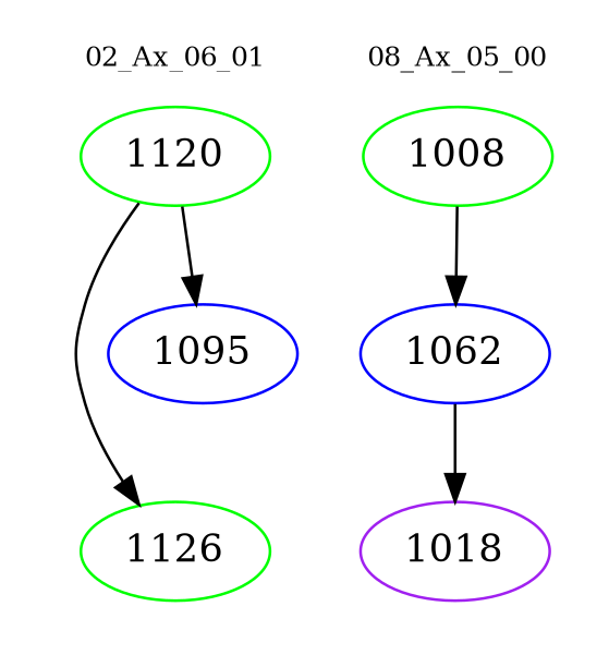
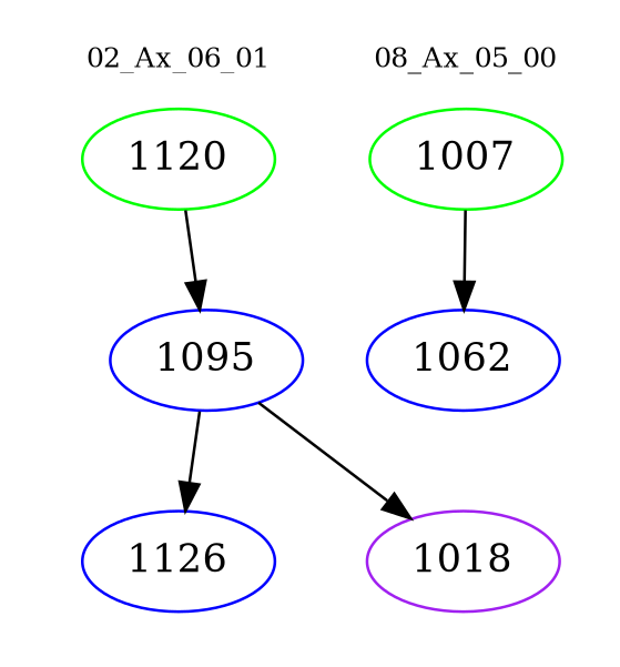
  digraph {
    node [color=blue]
    edge [color=black]
    n1 [color=green label=1120]
    n2 [label=1095]
-   n3 [color=green label=1126]
-   n4 [color=green label=1008]
+   n3 [label=1126]
+   n4 [color=green label=1007]
    n5 [label=1062]
    n6 [color=purple label=1018]
    subgraph cluster_1 {
      color=white
      fontsize=10
      label="02_Ax_06_01"
      n1
      n2
      n3
    }
    subgraph cluster_2 {
      color=white
      fontsize=10
      label="08_Ax_05_00"
      n4
      n5
      n6
    }
    n1 -> n2
-   n1 -> n3
+   n2 -> n3
    n4 -> n5
-   n5 -> n6
+   n2 -> n6
  }
